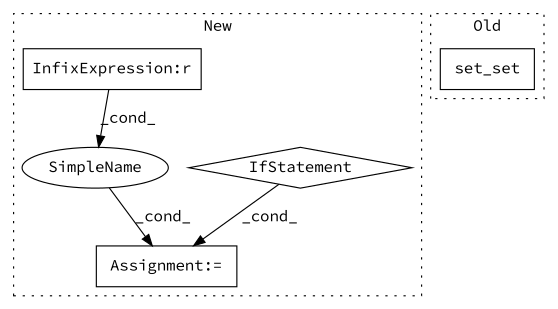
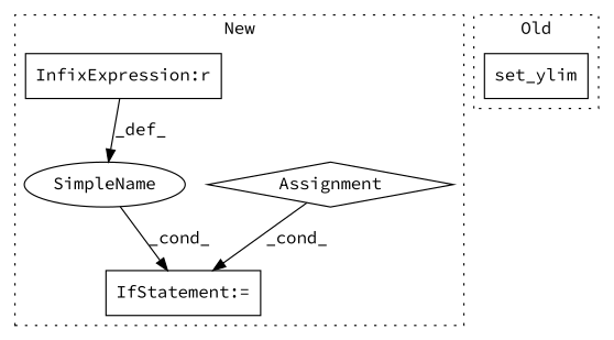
  digraph {
    fontname="Source Code Pro"
    node [fontname="Source Code Pro" shape=box]
    edge [fontname="Source Code Pro"]
-   n1 [a=25 l="4,2" label=IfStatement s="8482,8498" shape=diamond]
+   n1 [a=25 l="4,2" label=Assignment s="8482,8498" shape=diamond]
    n2 [a=27 l=4 label="InfixExpression:r" s=8490]
-   n3 [a=7 l=1 label="Assignment:=" s=8663]
+   n3 [a=7 l=1 label="IfStatement:=" s=8663]
    n4 [a=42 label=SimpleName shape=ellipse]
-   n5 [a=32 l="9,1" label=set_set s="5264,5277"]
+   n5 [a=32 l="9,1" label=set_ylim s="5264,5277"]
    subgraph cluster_1 {
      label=New
      style=dotted
      n1
      n2
      n3
      n4
    }
    subgraph cluster_2 {
      label=Old
      style=dotted
      n5
    }
    n1 -> n3 [label=_cond_]
-   n2 -> n4 [label=_cond_]
+   n2 -> n4 [label=_def_]
    n4 -> n3 [label=_cond_]
  }
